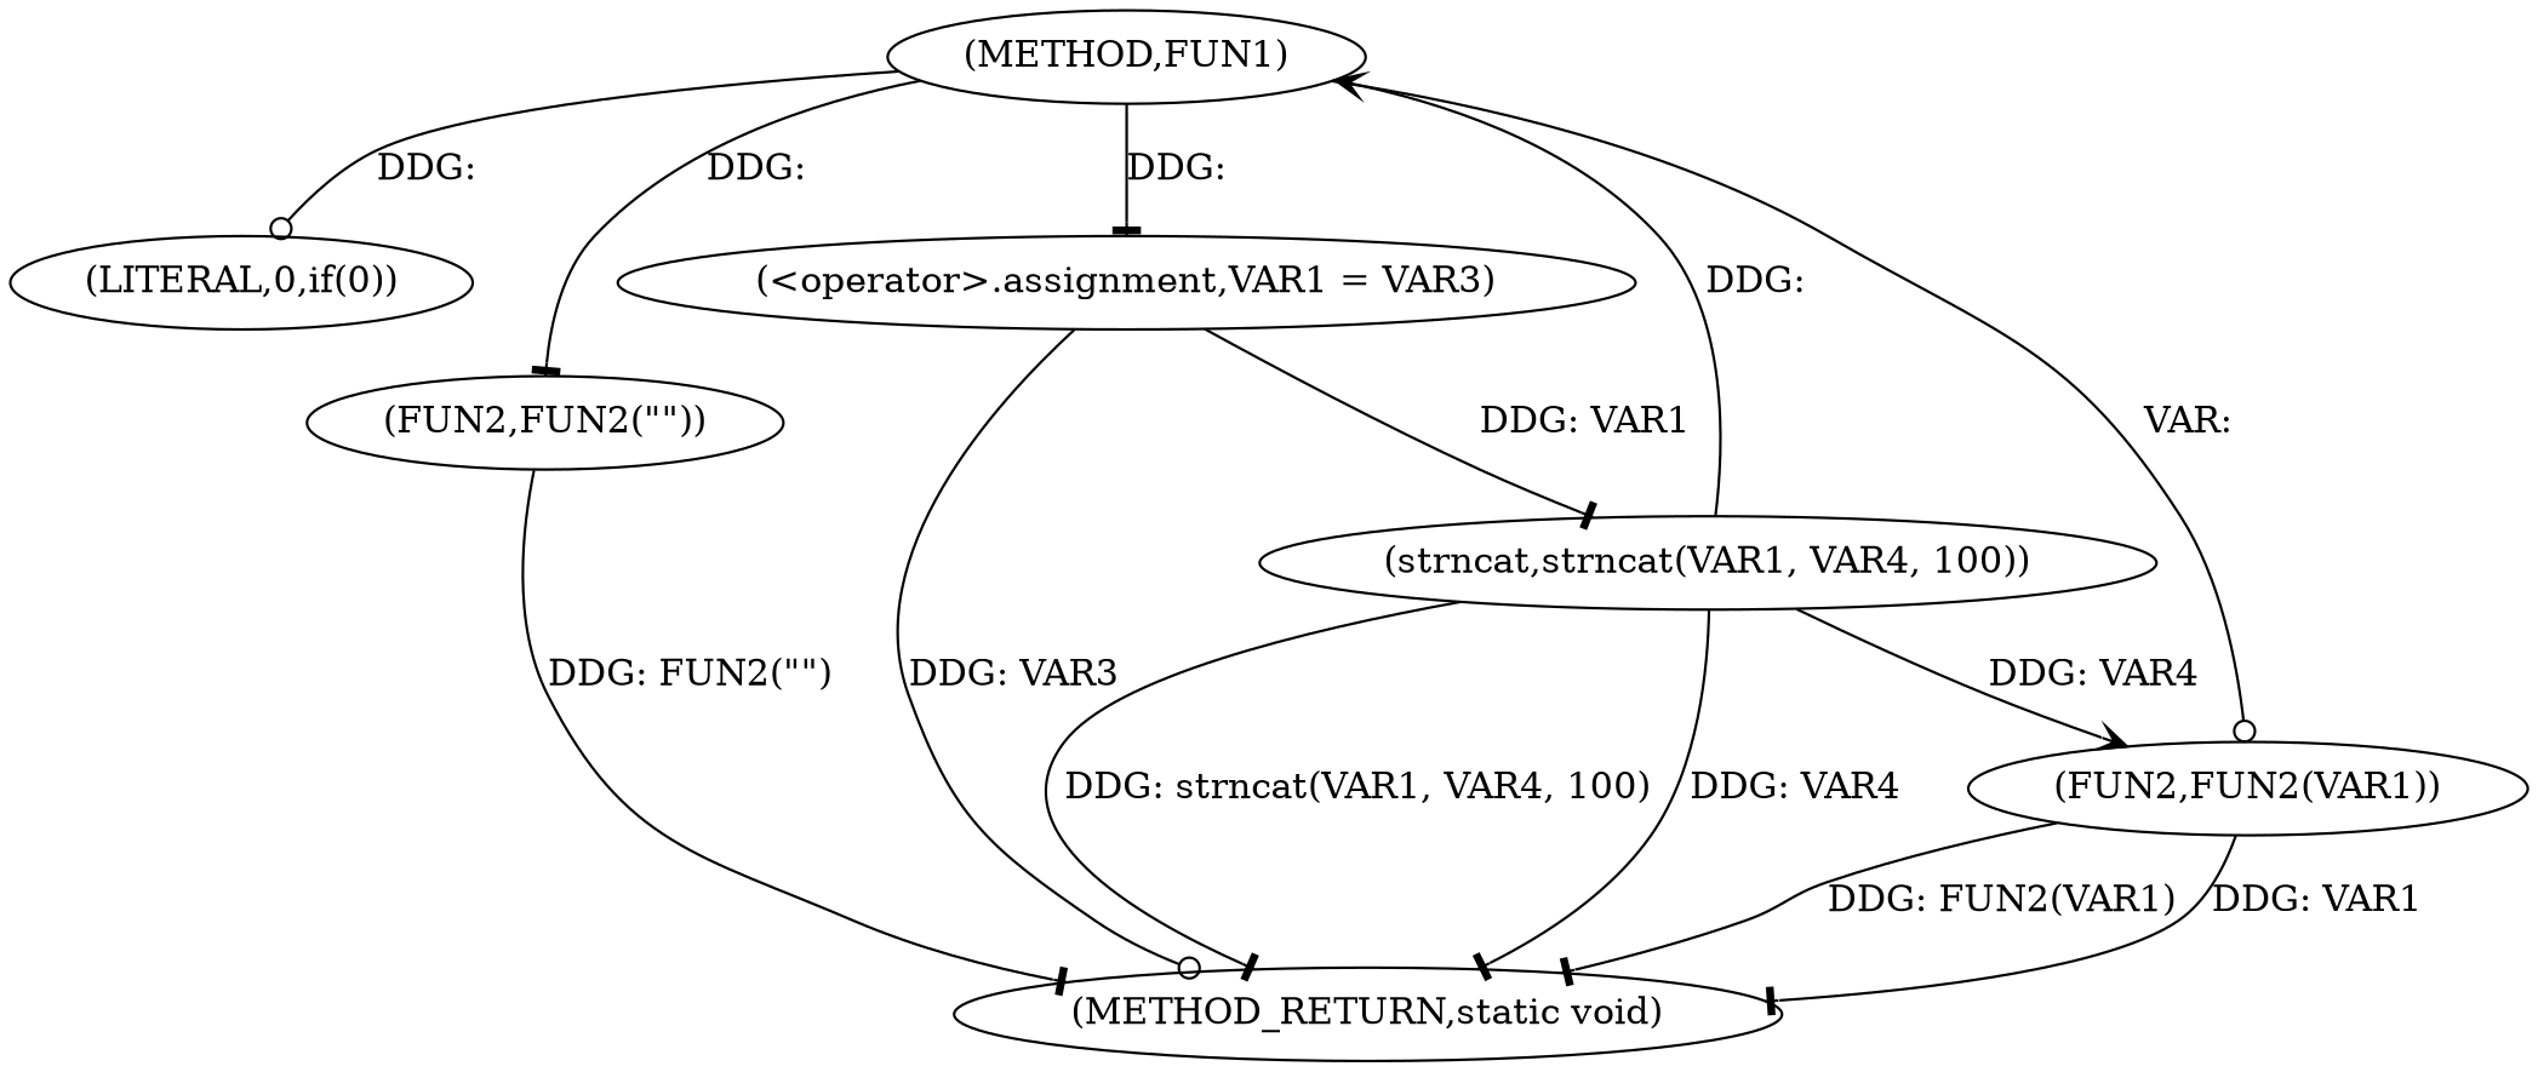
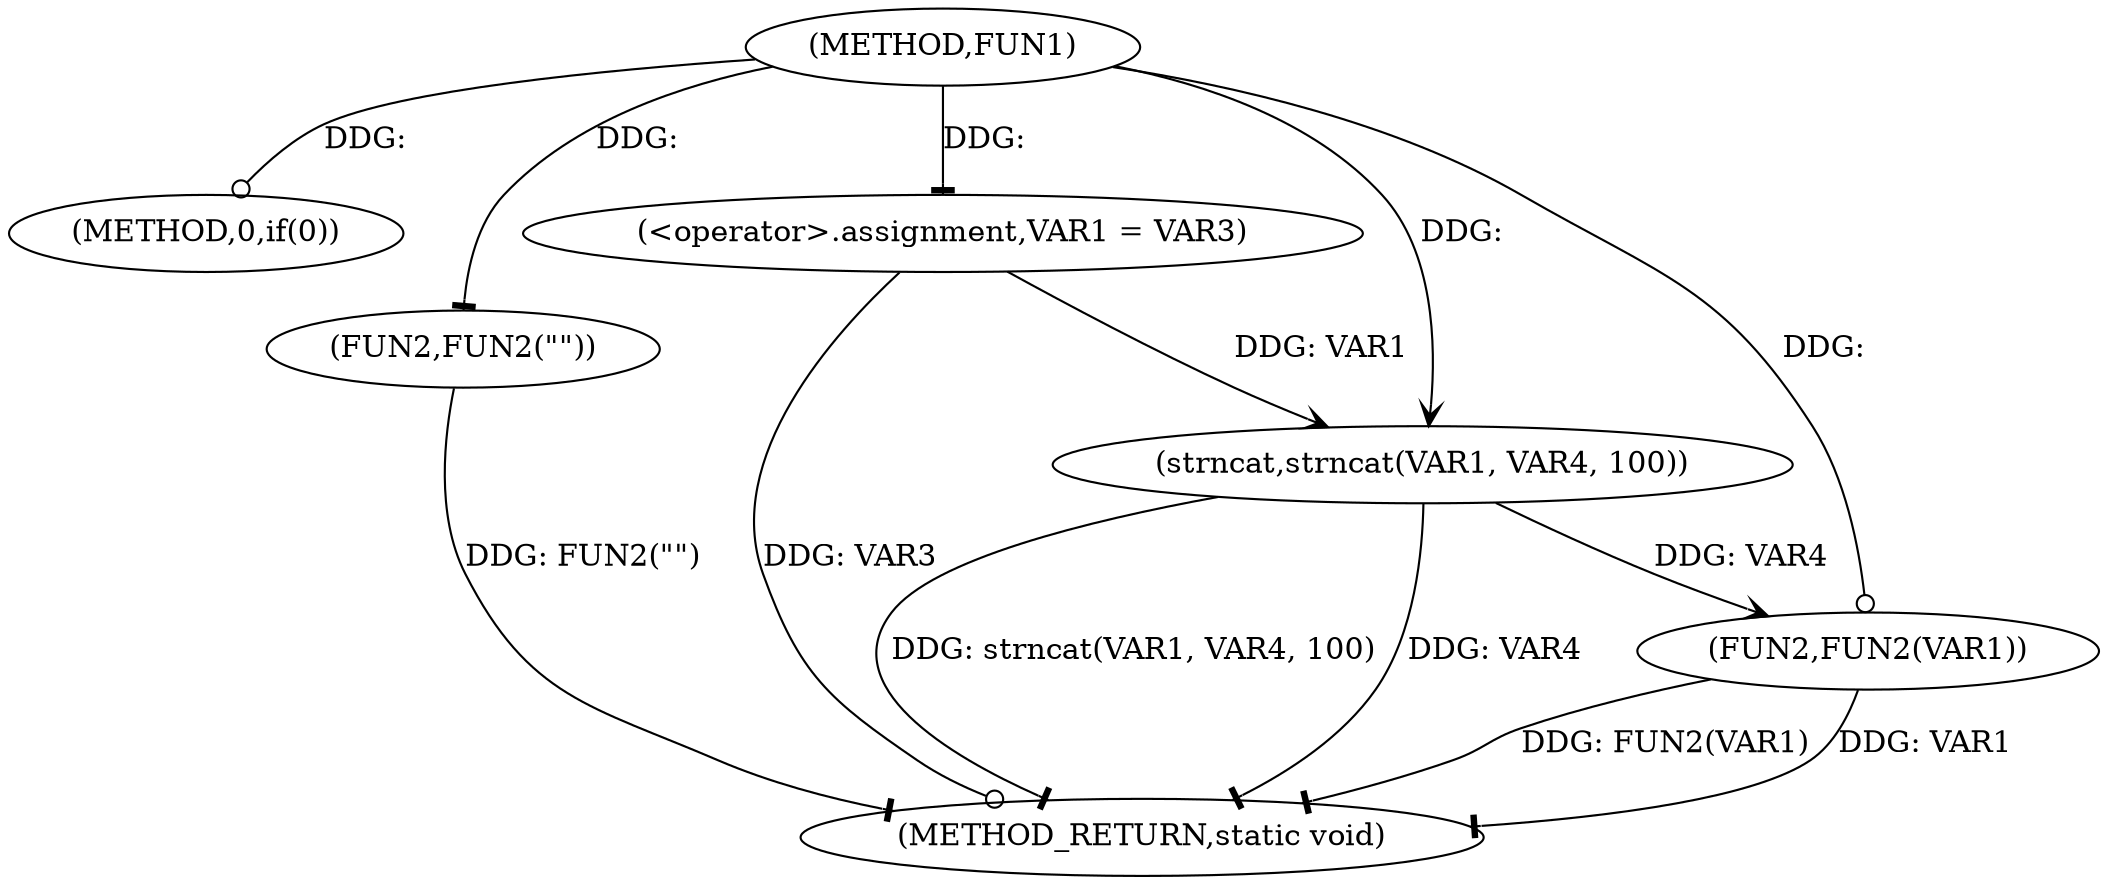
  digraph {
    edge [arrowhead=tee]
    n1 [label="(METHOD,FUN1)"]
-   n2 [label="(LITERAL,0,if(0))"]
+   n2 [label="(METHOD,0,if(0))"]
    n3 [label="(FUN2,FUN2(\"\"))"]
    n4 [label="(<operator>.assignment,VAR1 = VAR3)"]
    n5 [label="(strncat,strncat(VAR1, VAR4, 100))"]
    n6 [label="(FUN2,FUN2(VAR1))"]
    n7 [label="(METHOD_RETURN,static void)"]
    n1 -> n2 [arrowhead=odot label="DDG: "]
    n1 -> n3 [label="DDG: "]
    n1 -> n4 [label="DDG: "]
-   n5 -> n1 [arrowhead=vee label="DDG: "]
-   n1 -> n6 [arrowhead=odot label="VAR: "]
+   n1 -> n5 [arrowhead=vee label="DDG: "]
+   n1 -> n6 [arrowhead=odot label="DDG: "]
    n3 -> n7 [label="DDG: FUN2(\"\")"]
-   n4 -> n5 [label="DDG: VAR1"]
+   n4 -> n5 [arrowhead=vee label="DDG: VAR1"]
    n4 -> n7 [arrowhead=odot label="DDG: VAR3"]
    n5 -> n6 [arrowhead=vee label="DDG: VAR4"]
    n5 -> n7 [label="DDG: strncat(VAR1, VAR4, 100)"]
    n5 -> n7 [label="DDG: VAR4"]
    n6 -> n7 [label="DDG: FUN2(VAR1)"]
    n6 -> n7 [label="DDG: VAR1"]
  }
